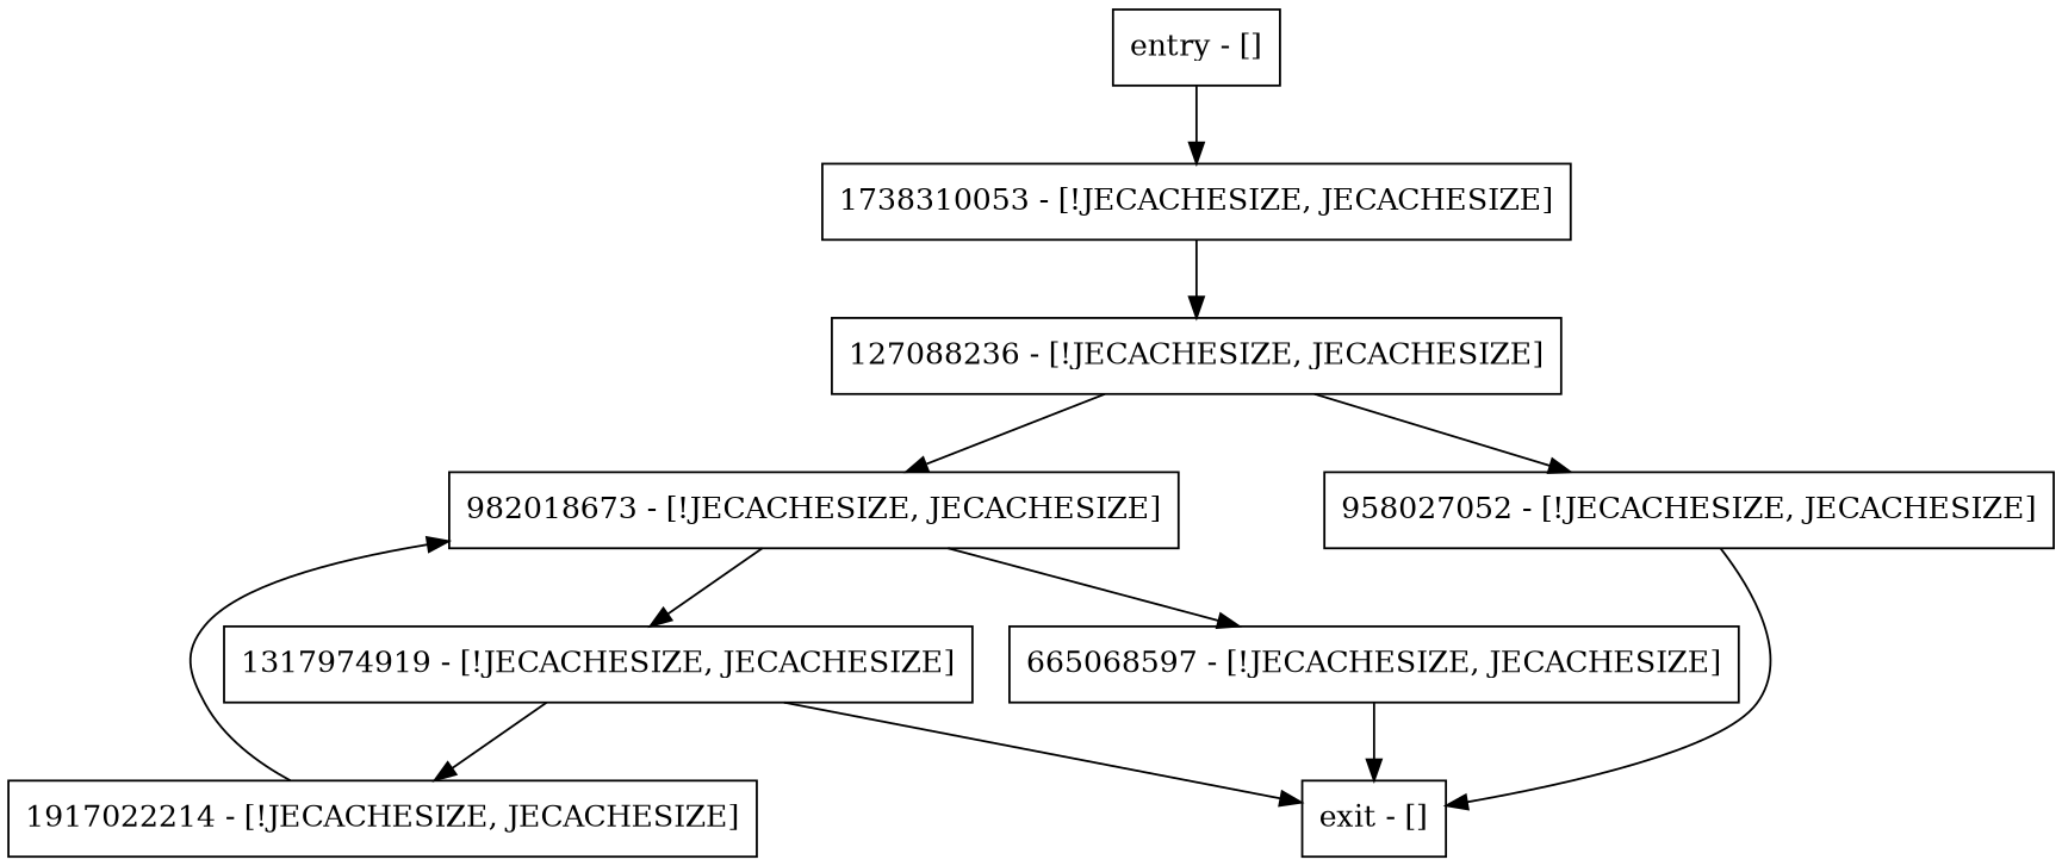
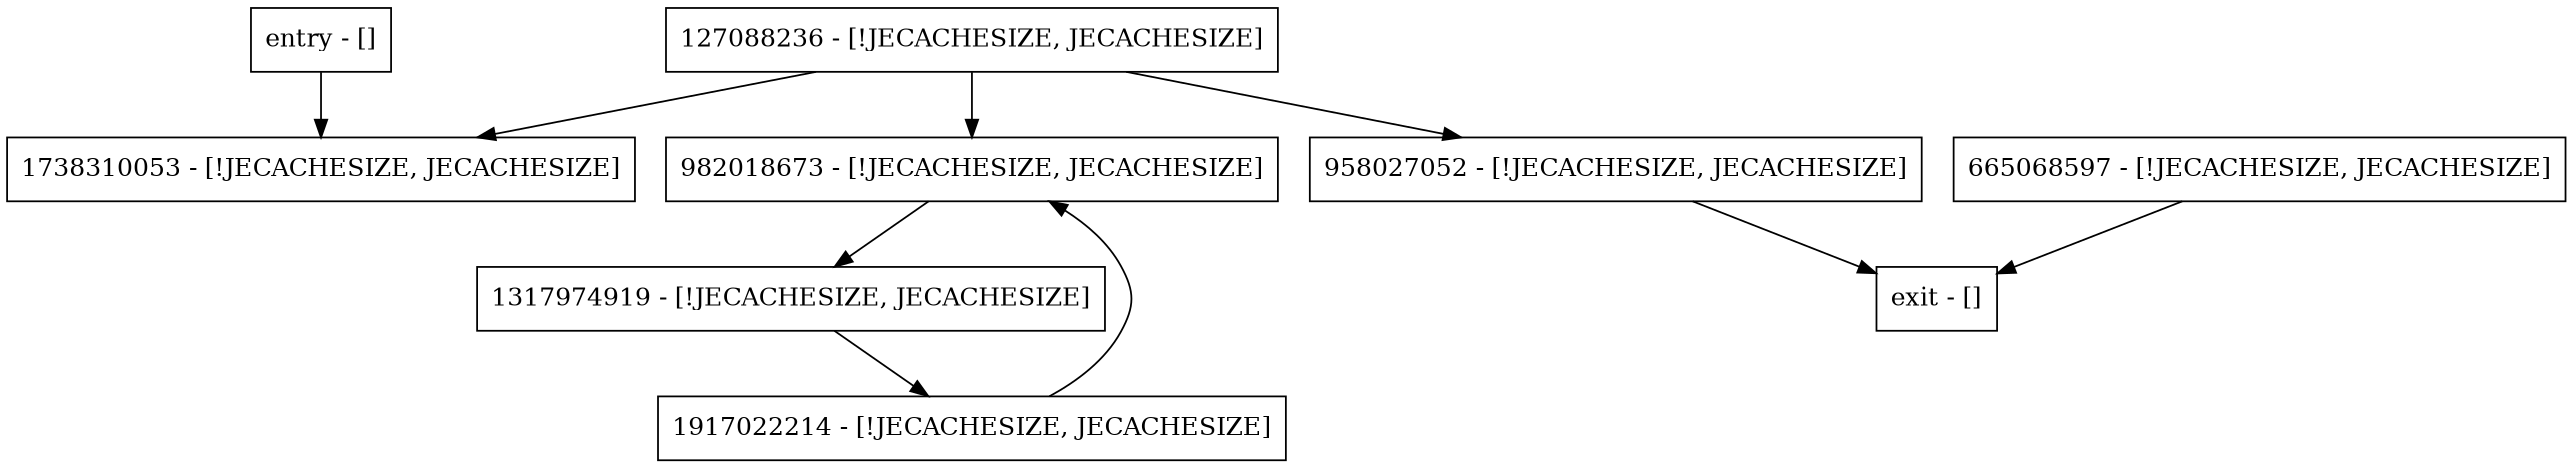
  digraph {
    node [shape=record]
    n1 [label="entry - []"]
    n2 [label="1738310053 - [!JECACHESIZE, JECACHESIZE]"]
    n3 [label="127088236 - [!JECACHESIZE, JECACHESIZE]"]
    n4 [label="exit - []"]
    n5 [label="665068597 - [!JECACHESIZE, JECACHESIZE]"]
    n6 [label="982018673 - [!JECACHESIZE, JECACHESIZE]"]
    n7 [label="1317974919 - [!JECACHESIZE, JECACHESIZE]"]
    n8 [label="1917022214 - [!JECACHESIZE, JECACHESIZE]"]
    n9 [label="958027052 - [!JECACHESIZE, JECACHESIZE]"]
    n1 -> n2
-   n2 -> n3
+   n3 -> n2
    n3 -> n6
    n3 -> n9
    n5 -> n4
-   n6 -> n5
    n6 -> n7
-   n7 -> n4
    n7 -> n8
    n8 -> n6
    n9 -> n4
  }
